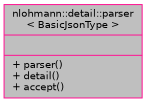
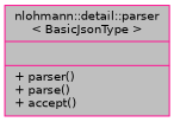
  digraph {
-   n1 [color=deeppink fillcolor=grey75 fontcolor=black fontname=Helvetica fontsize=10 height=0.2 label="{nlohmann::detail::parser\l\< BasicJsonType \>\n||+ parser()\l+ detail()\l+ accept()\l}" shape=record style=filled width=0.4]
+   n1 [color=deeppink fillcolor=grey75 fontcolor=black fontname=Helvetica fontsize=10 height=0.2 label="{nlohmann::detail::parser\l\< BasicJsonType \>\n||+ parser()\l+ parse()\l+ accept()\l}" shape=record style=filled width=0.4]
  }
